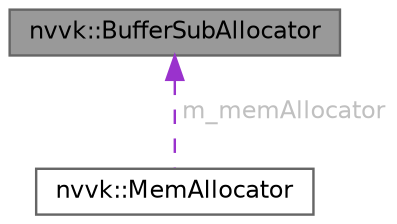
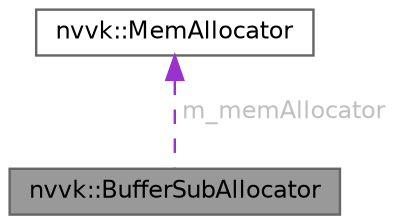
  digraph {
    node [color=gray40 fontname=Helvetica fontsize=10 shape=box style=filled]
    n1 [fillcolor=grey60 fontcolor=black height=0.2 label="nvvk::BufferSubAllocator" width=0.4]
    n2 [fillcolor=white height=0.2 label="nvvk::MemAllocator" width=0.4]
-   n1 -> n2 [color=darkorchid3 dir=back fontcolor=grey fontname=Helvetica fontsize=10 label=" m_memAllocator" labelfontname=Helvetica labelfontsize=10 style=dashed]
+   n2 -> n1 [color=darkorchid3 dir=back fontcolor=grey fontname=Helvetica fontsize=10 label=" m_memAllocator" labelfontname=Helvetica labelfontsize=10 style=dashed]
  }
